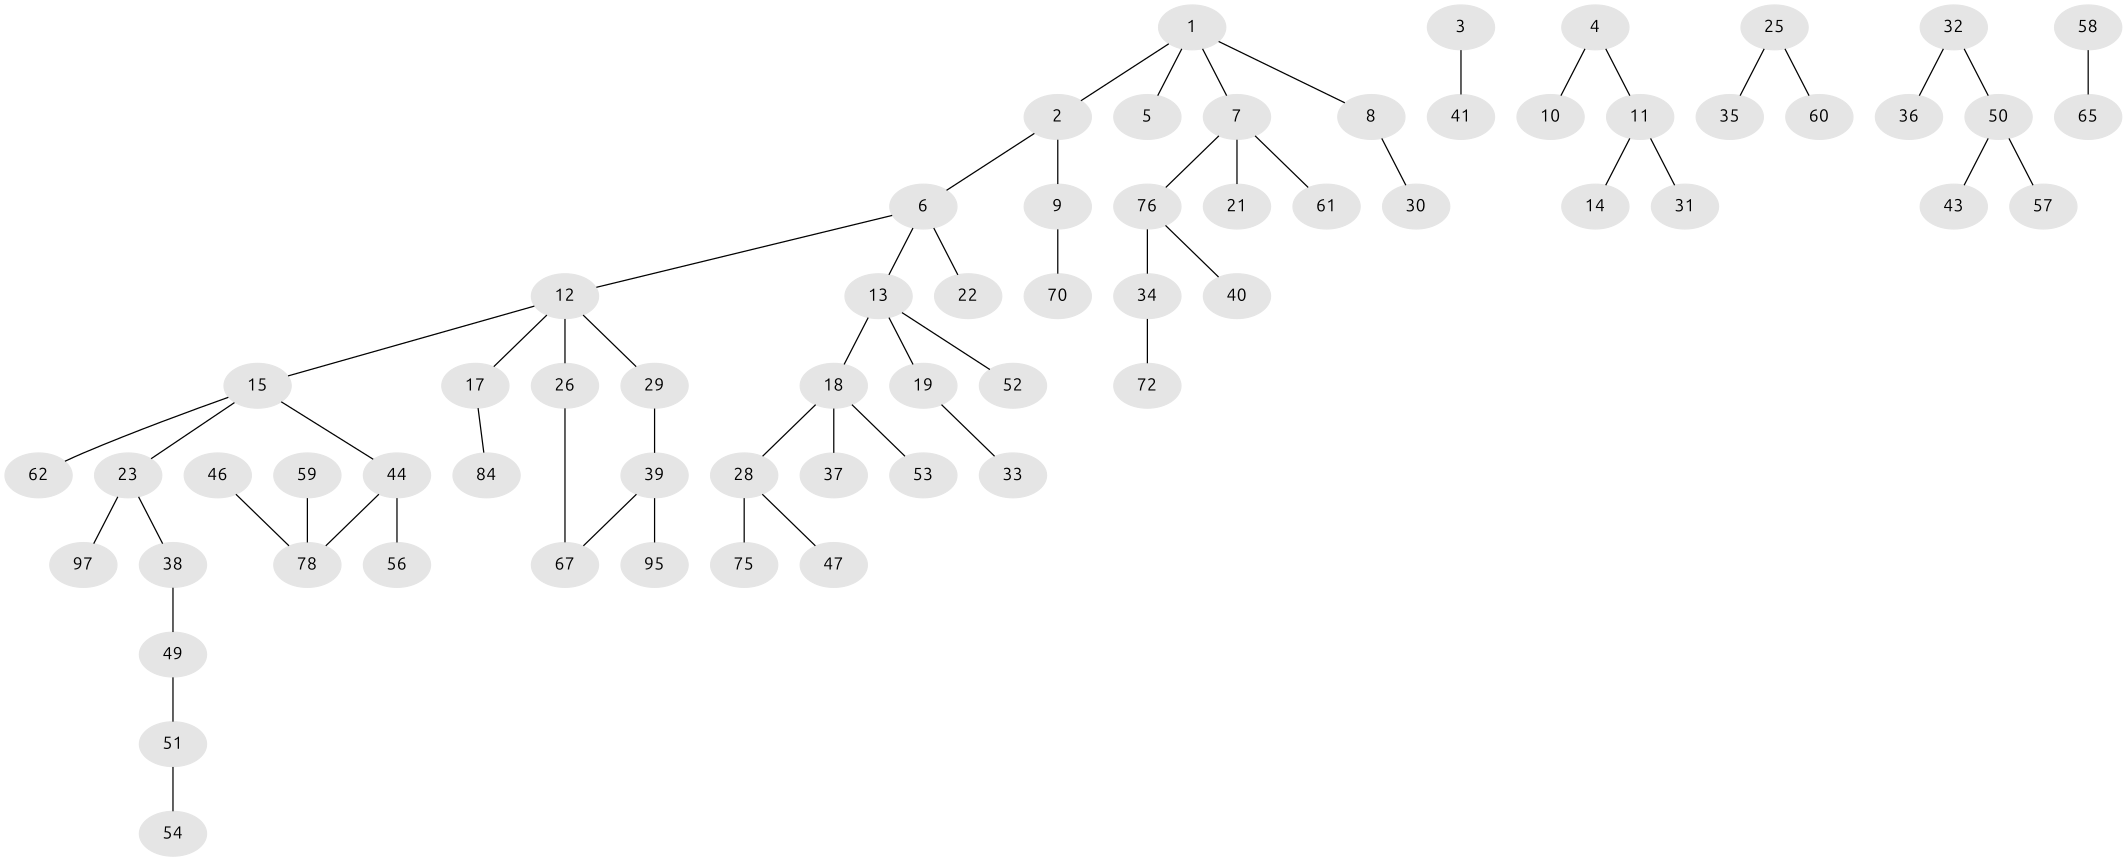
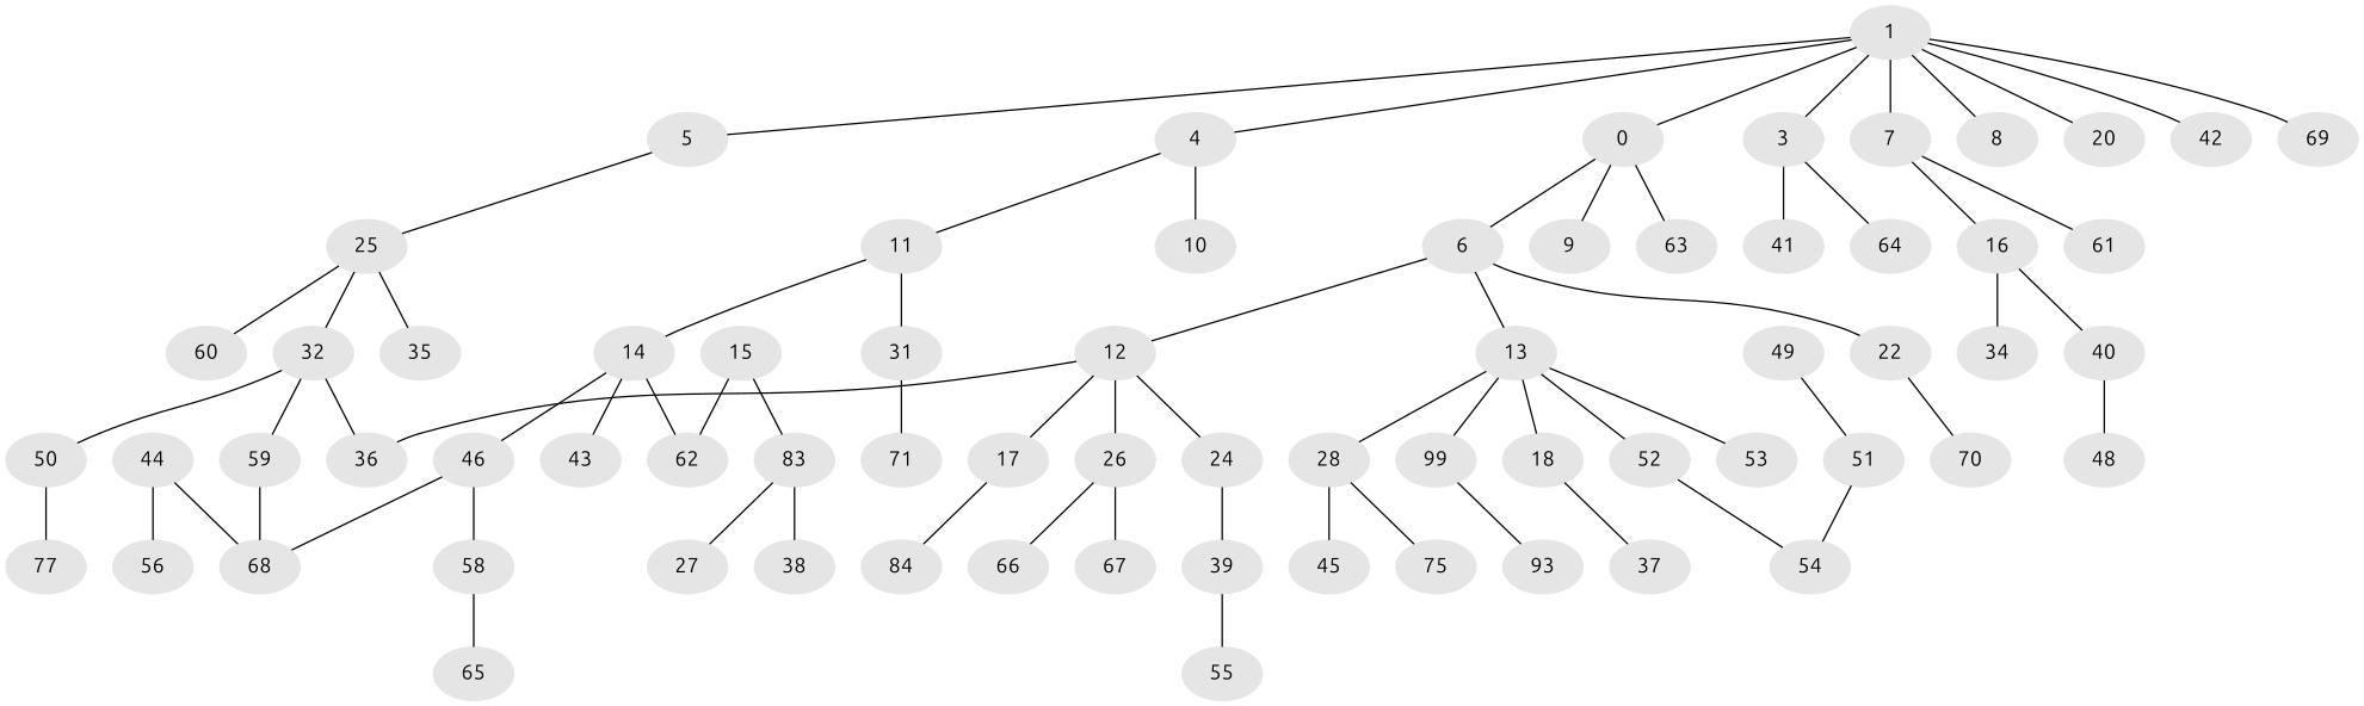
  graph {
    fontname=Ubuntu
    node [color=gray90 fontname=Ubuntu style=filled]
    edge [fontname=Ubuntu]
    1
-   2
+   2 [label=0]
    3
    4
    5
    7
    8
+   20
+   42
+   69
    6
    9
+   63
    41
+   64
    10
    11
    25
-   16 [label=76]
-   21
+   16
    61
-   30
    12
    13
    22
    14
    31
    32
    35
    60
    15
    17
    26
-   29
+   29 [label=24]
    18
-   19
+   19 [label=99]
    52
    70
    34
    40
    43
    46
    62
-   23
+   71
+   23 [label=83]
    44
    n47 [label=84]
+   66
    67
    39
    28
    37
    53
-   33
+   33 [label=93]
    54
-   68 [label=78]
+   68
    58
-   27 [label=97]
+   27
    38
    56
-   72
+   48
    n63 [label=75]
-   47
+   47 [label=45]
    49
    36
    50
    59
-   55 [label=95]
-   57
+   55
+   57 [label=77]
    51
    65
    1 -- 2
+   1 -- 3
+   1 -- 4
    1 -- 5
    1 -- 7
    1 -- 8
+   1 -- 20
+   1 -- 42
+   1 -- 69
    2 -- 6
    2 -- 9
+   2 -- 63
    3 -- 41
+   3 -- 64
    4 -- 10
    4 -- 11
+   5 -- 25
    7 -- 16
-   7 -- 21
    7 -- 61
-   8 -- 30
    6 -- 12
    6 -- 13
    6 -- 22
    11 -- 14
    11 -- 31
+   25 -- 32
    25 -- 35
    25 -- 60
    16 -- 34
    16 -- 40
-   12 -- 15
+   12 -- 36
    12 -- 17
    12 -- 26
    12 -- 29
    13 -- 18
    13 -- 19
    13 -- 52
-   9 -- 70
-   50 -- 43
+   22 -- 70
+   14 -- 43
+   14 -- 46
+   14 -- 62
+   31 -- 71
    32 -- 36
    32 -- 50
+   32 -- 59
    15 -- 62
    15 -- 23
-   15 -- 44
    17 -- n47
+   26 -- 66
    26 -- 67
    29 -- 39
-   18 -- 28
+   13 -- 28
    18 -- 37
-   18 -- 53
+   13 -- 53
    19 -- 33
-   34 -- 72
+   52 -- 54
+   40 -- 48
    46 -- 68
+   46 -- 58
    23 -- 27
    23 -- 38
    44 -- 68
    44 -- 56
-   39 -- 67
    39 -- 55
    28 -- n63
    28 -- 47
    58 -- 65
-   38 -- 49
    49 -- 51
    50 -- 57
    59 -- 68
    51 -- 54
  }
